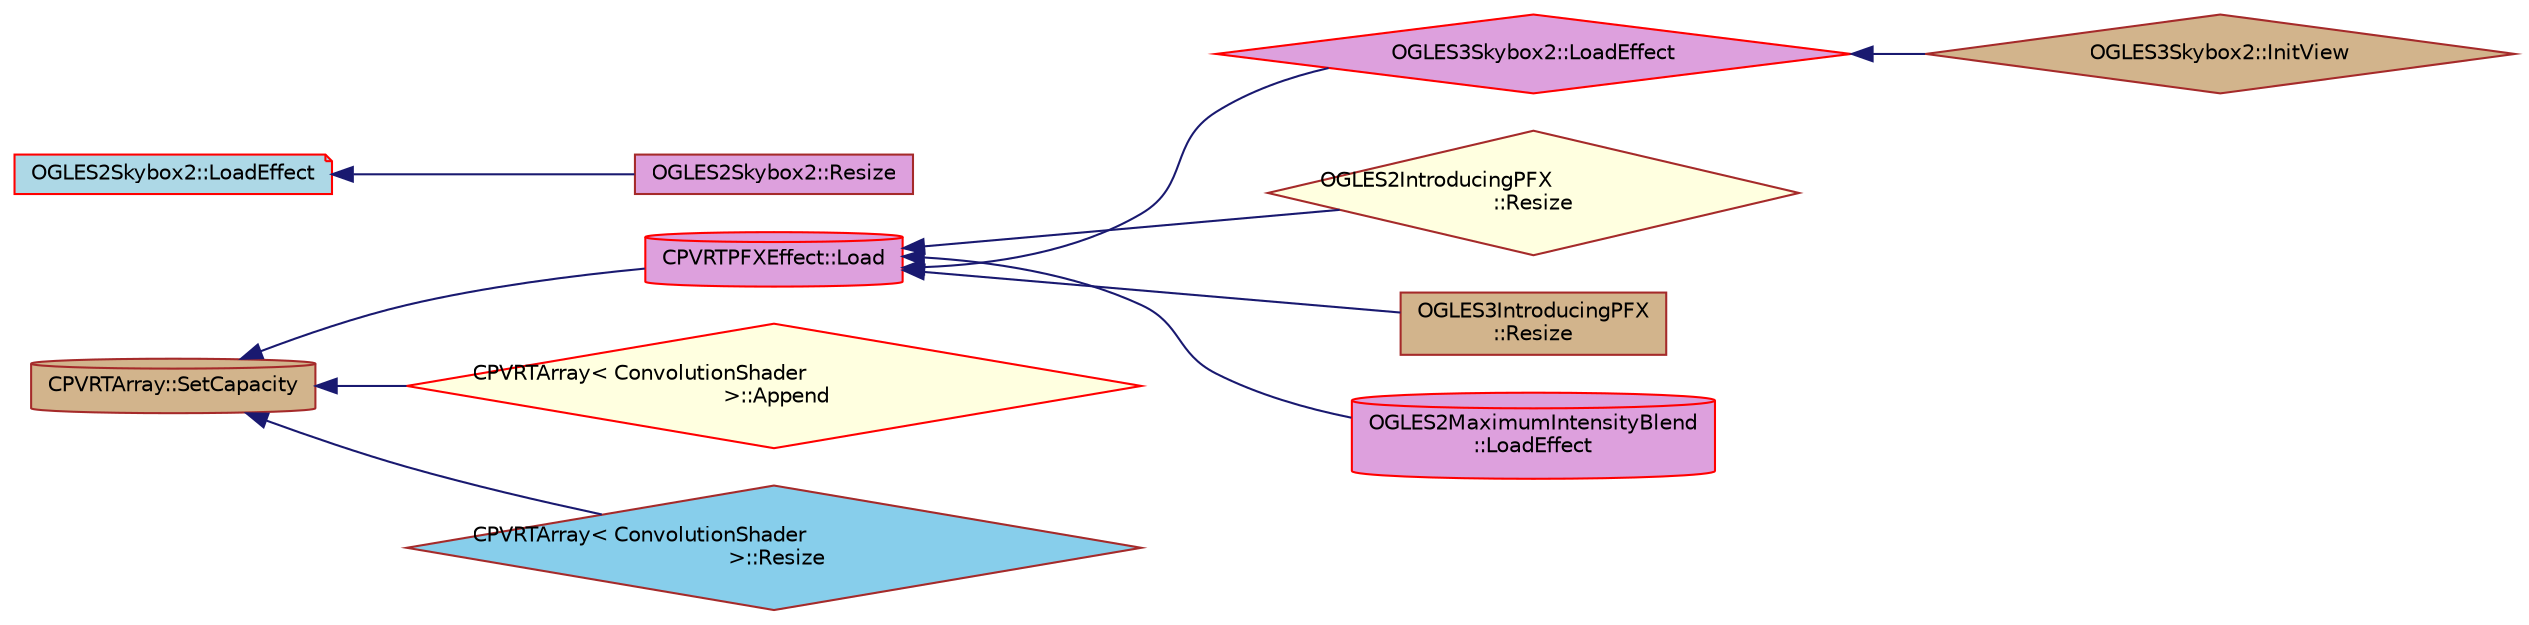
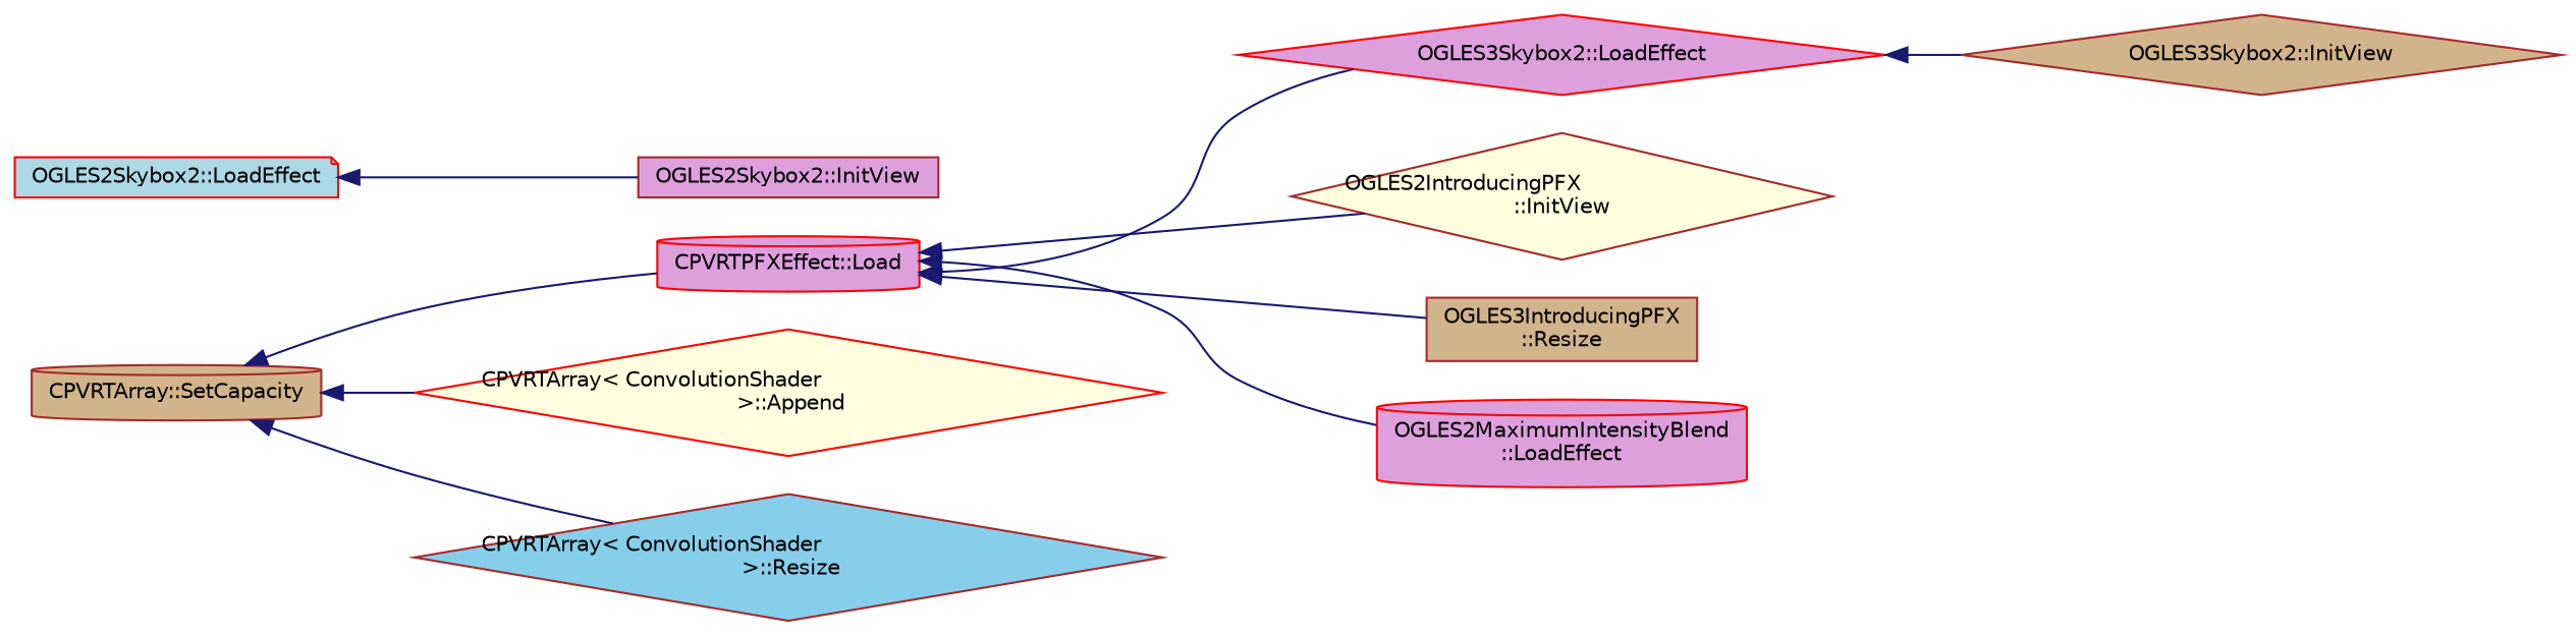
  digraph {
    rankdir=LR
    node [color=brown fillcolor=plum fontname=Helvetica fontsize=10 shape=diamond style=filled]
    edge [color=midnightblue dir=back fontname=Helvetica fontsize=10 labelfontname=Helvetica labelfontsize=10 style=solid]
    n1 [fillcolor=tan fontcolor=black height=0.2 label="CPVRTArray::SetCapacity" shape=cylinder width=0.4]
    n2 [color=red height=0.2 label="CPVRTPFXEffect::Load" shape=cylinder width=0.4]
    n3 [color=red fillcolor=lightyellow height=0.2 label="CPVRTArray\< ConvolutionShader\l \>::Append" width=0.4]
    n4 [fillcolor=skyblue height=0.2 label="CPVRTArray\< ConvolutionShader\l \>::Resize" width=0.4]
    n5 [color=red height=0.2 label="OGLES3Skybox2::LoadEffect" width=0.4]
-   n6 [fillcolor=lightyellow height=0.2 label="OGLES2IntroducingPFX\l::Resize" width=0.4]
+   n6 [fillcolor=lightyellow height=0.2 label="OGLES2IntroducingPFX\l::InitView" width=0.4]
    n7 [fillcolor=tan height=0.2 label="OGLES3IntroducingPFX\l::Resize" shape=box width=0.4]
    n8 [color=red height=0.2 label="OGLES2MaximumIntensityBlend\l::LoadEffect" shape=cylinder width=0.4]
    n9 [color=red fillcolor=lightblue height=0.2 label="OGLES2Skybox2::LoadEffect" shape=note width=0.4]
-   n10 [height=0.2 label="OGLES2Skybox2::Resize" shape=box width=0.4]
+   n10 [height=0.2 label="OGLES2Skybox2::InitView" shape=box width=0.4]
    n11 [fillcolor=tan height=0.2 label="OGLES3Skybox2::InitView" width=0.4]
    n1 -> n2
    n1 -> n3
    n1 -> n4
    n2 -> n5
    n2 -> n6
    n2 -> n7
    n2 -> n8
    n5 -> n11
    n9 -> n10
  }
